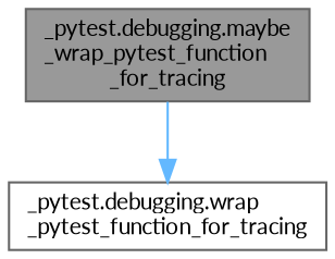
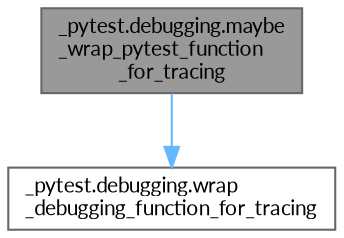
  digraph {
    rankdir=TB
    fontname=Lato
    node [fontname=Lato fontsize=10 shape=box style=filled]
    n1 [color=gray40 fillcolor=grey60 fontcolor=black height=0.2 label="_pytest.debugging.maybe\l_wrap_pytest_function\l_for_tracing" width=0.4]
-   n2 [color=grey40 fillcolor=white height=0.2 label="_pytest.debugging.wrap\l_pytest_function_for_tracing" width=0.4]
+   n2 [color=grey40 fillcolor=white height=0.2 label="_pytest.debugging.wrap\l_debugging_function_for_tracing" width=0.4]
    n1 -> n2 [color=steelblue1 fontname=Lato fontsize=10 labelfontname=Helvetica labelfontsize=10 style=solid]
  }
